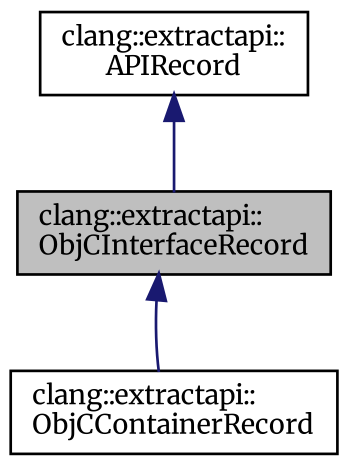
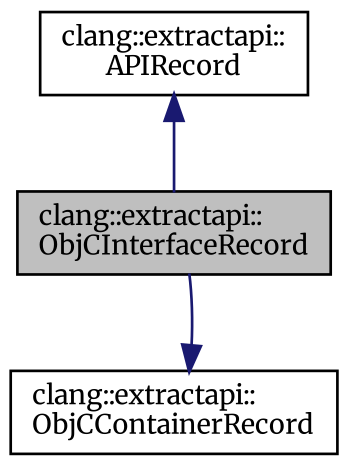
  digraph {
    fontname=Merriweather
    node [color=black fontname=Merriweather fontsize=10 shape=record]
    edge [color=midnightblue dir=back fontname=Merriweather fontsize=10 labelfontname=Helvetica labelfontsize=10 style=solid]
    n1 [fillcolor=grey75 fontcolor=black height=0.2 label="clang::extractapi::\lObjCInterfaceRecord" style=filled width=0.4]
    n2 [height=0.2 label="clang::extractapi::\lObjCContainerRecord" width=0.4]
    n3 [height=0.2 label="clang::extractapi::\lAPIRecord" width=0.4]
-   n1 -> n2
+   n2 -> n1
    n3 -> n1
  }
